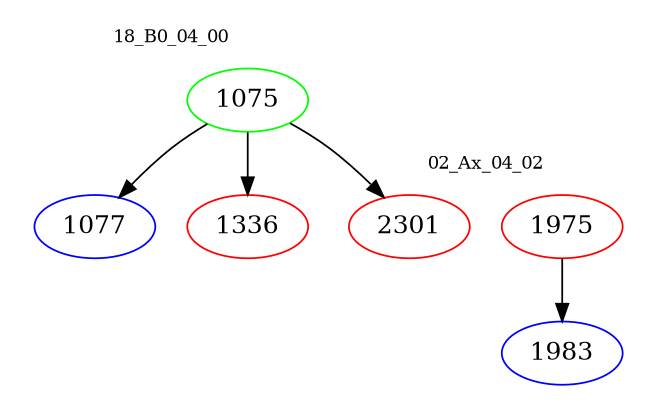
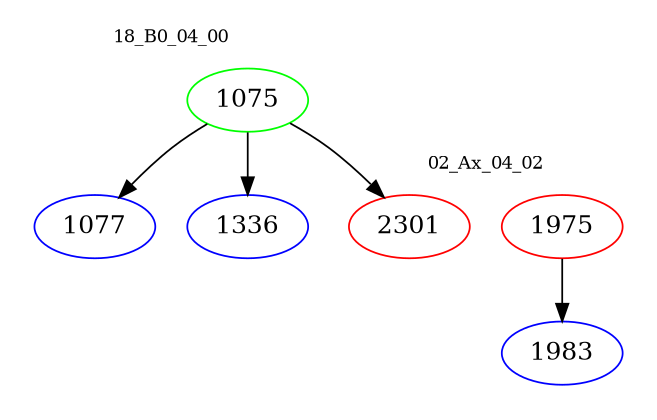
  digraph {
    node [color=red]
    edge [color=black]
    n1 [label=1975]
    n2 [color=blue label=1983]
    n3 [label=2301]
    n4 [color=green label=1075]
    n5 [color=blue label=1077]
-   n6 [label=1336]
+   n6 [color=blue label=1336]
    subgraph cluster_1 {
      color=white
      fontsize=10
      label="02_Ax_04_02"
      n1
      n2
      n3
    }
    subgraph cluster_2 {
      color=white
      fontsize=10
      label="18_B0_04_00"
      n4
      n5
      n6
    }
    n1 -> n2
    n4 -> n3
    n4 -> n5
    n4 -> n6
  }
